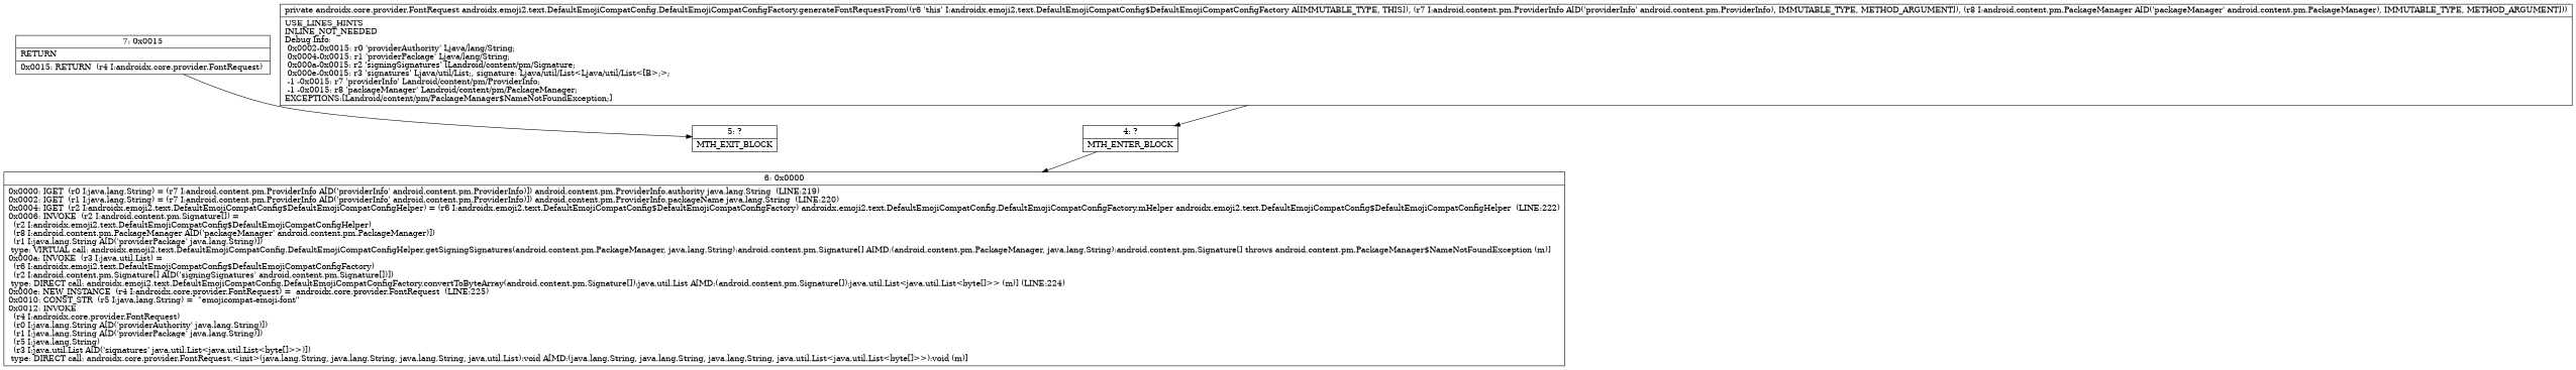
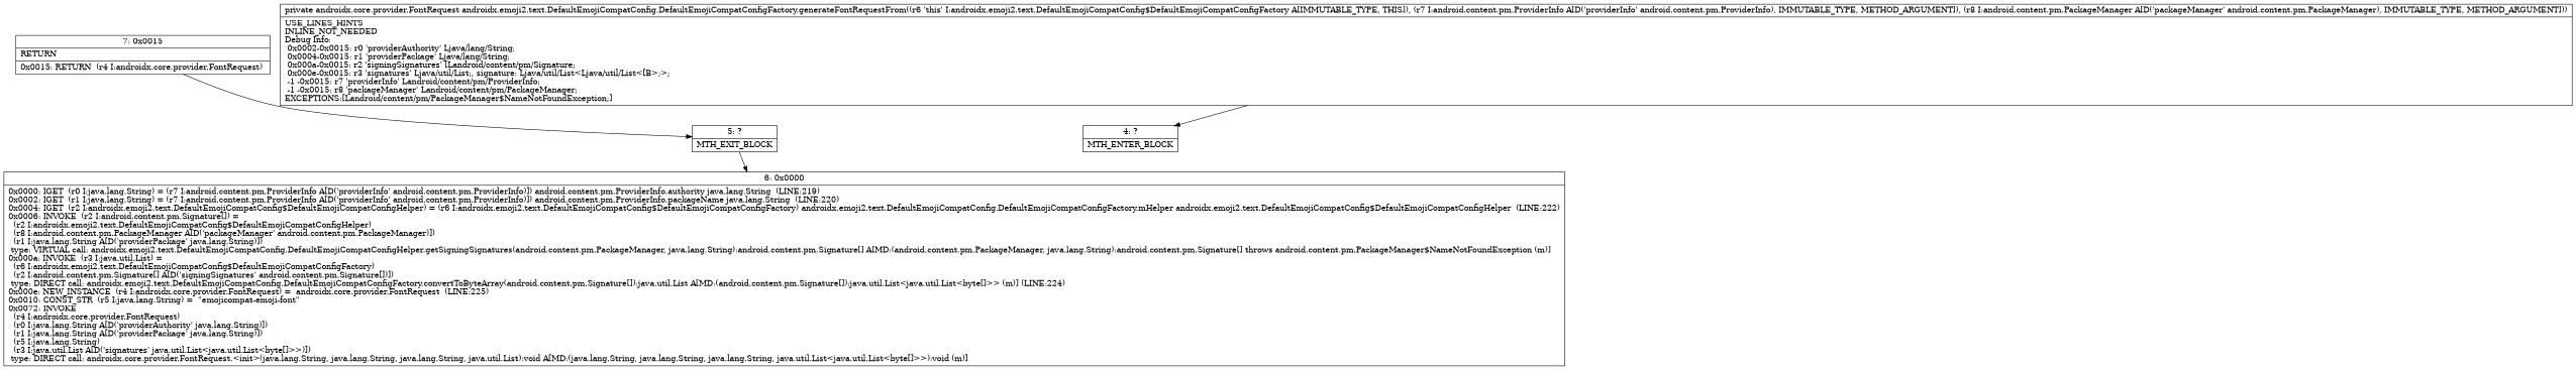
  digraph {
    node [shape=record]
    n1 [label="{4\:\ ?|MTH_ENTER_BLOCK\l}"]
-   n2 [label="{6\:\ 0x0000|0x0000: IGET  (r0 I:java.lang.String) = (r7 I:android.content.pm.ProviderInfo A[D('providerInfo' android.content.pm.ProviderInfo)]) android.content.pm.ProviderInfo.authority java.lang.String  (LINE:219)\l0x0002: IGET  (r1 I:java.lang.String) = (r7 I:android.content.pm.ProviderInfo A[D('providerInfo' android.content.pm.ProviderInfo)]) android.content.pm.ProviderInfo.packageName java.lang.String  (LINE:220)\l0x0004: IGET  (r2 I:androidx.emoji2.text.DefaultEmojiCompatConfig$DefaultEmojiCompatConfigHelper) = (r6 I:androidx.emoji2.text.DefaultEmojiCompatConfig$DefaultEmojiCompatConfigFactory) androidx.emoji2.text.DefaultEmojiCompatConfig.DefaultEmojiCompatConfigFactory.mHelper androidx.emoji2.text.DefaultEmojiCompatConfig$DefaultEmojiCompatConfigHelper  (LINE:222)\l0x0006: INVOKE  (r2 I:android.content.pm.Signature[]) = \l  (r2 I:androidx.emoji2.text.DefaultEmojiCompatConfig$DefaultEmojiCompatConfigHelper)\l  (r8 I:android.content.pm.PackageManager A[D('packageManager' android.content.pm.PackageManager)])\l  (r1 I:java.lang.String A[D('providerPackage' java.lang.String)])\l type: VIRTUAL call: androidx.emoji2.text.DefaultEmojiCompatConfig.DefaultEmojiCompatConfigHelper.getSigningSignatures(android.content.pm.PackageManager, java.lang.String):android.content.pm.Signature[] A[MD:(android.content.pm.PackageManager, java.lang.String):android.content.pm.Signature[] throws android.content.pm.PackageManager$NameNotFoundException (m)]\l0x000a: INVOKE  (r3 I:java.util.List) = \l  (r6 I:androidx.emoji2.text.DefaultEmojiCompatConfig$DefaultEmojiCompatConfigFactory)\l  (r2 I:android.content.pm.Signature[] A[D('signingSignatures' android.content.pm.Signature[])])\l type: DIRECT call: androidx.emoji2.text.DefaultEmojiCompatConfig.DefaultEmojiCompatConfigFactory.convertToByteArray(android.content.pm.Signature[]):java.util.List A[MD:(android.content.pm.Signature[]):java.util.List\<java.util.List\<byte[]\>\> (m)] (LINE:224)\l0x000e: NEW_INSTANCE  (r4 I:androidx.core.provider.FontRequest) =  androidx.core.provider.FontRequest  (LINE:225)\l0x0010: CONST_STR  (r5 I:java.lang.String) =  \"emojicompat\-emoji\-font\" \l0x0012: INVOKE  \l  (r4 I:androidx.core.provider.FontRequest)\l  (r0 I:java.lang.String A[D('providerAuthority' java.lang.String)])\l  (r1 I:java.lang.String A[D('providerPackage' java.lang.String)])\l  (r5 I:java.lang.String)\l  (r3 I:java.util.List A[D('signatures' java.util.List\<java.util.List\<byte[]\>\>)])\l type: DIRECT call: androidx.core.provider.FontRequest.\<init\>(java.lang.String, java.lang.String, java.lang.String, java.util.List):void A[MD:(java.lang.String, java.lang.String, java.lang.String, java.util.List\<java.util.List\<byte[]\>\>):void (m)]\l}"]
+   n2 [label="{6\:\ 0x0000|0x0000: IGET  (r0 I:java.lang.String) = (r7 I:android.content.pm.ProviderInfo A[D('providerInfo' android.content.pm.ProviderInfo)]) android.content.pm.ProviderInfo.authority java.lang.String  (LINE:219)\l0x0002: IGET  (r1 I:java.lang.String) = (r7 I:android.content.pm.ProviderInfo A[D('providerInfo' android.content.pm.ProviderInfo)]) android.content.pm.ProviderInfo.packageName java.lang.String  (LINE:220)\l0x0004: IGET  (r2 I:androidx.emoji2.text.DefaultEmojiCompatConfig$DefaultEmojiCompatConfigHelper) = (r6 I:androidx.emoji2.text.DefaultEmojiCompatConfig$DefaultEmojiCompatConfigFactory) androidx.emoji2.text.DefaultEmojiCompatConfig.DefaultEmojiCompatConfigFactory.mHelper androidx.emoji2.text.DefaultEmojiCompatConfig$DefaultEmojiCompatConfigHelper  (LINE:222)\l0x0006: INVOKE  (r2 I:android.content.pm.Signature[]) = \l  (r2 I:androidx.emoji2.text.DefaultEmojiCompatConfig$DefaultEmojiCompatConfigHelper)\l  (r8 I:android.content.pm.PackageManager A[D('packageManager' android.content.pm.PackageManager)])\l  (r1 I:java.lang.String A[D('providerPackage' java.lang.String)])\l type: VIRTUAL call: androidx.emoji2.text.DefaultEmojiCompatConfig.DefaultEmojiCompatConfigHelper.getSigningSignatures(android.content.pm.PackageManager, java.lang.String):android.content.pm.Signature[] A[MD:(android.content.pm.PackageManager, java.lang.String):android.content.pm.Signature[] throws android.content.pm.PackageManager$NameNotFoundException (m)]\l0x000a: INVOKE  (r3 I:java.util.List) = \l  (r6 I:androidx.emoji2.text.DefaultEmojiCompatConfig$DefaultEmojiCompatConfigFactory)\l  (r2 I:android.content.pm.Signature[] A[D('signingSignatures' android.content.pm.Signature[])])\l type: DIRECT call: androidx.emoji2.text.DefaultEmojiCompatConfig.DefaultEmojiCompatConfigFactory.convertToByteArray(android.content.pm.Signature[]):java.util.List A[MD:(android.content.pm.Signature[]):java.util.List\<java.util.List\<byte[]\>\> (m)] (LINE:224)\l0x000e: NEW_INSTANCE  (r4 I:androidx.core.provider.FontRequest) =  androidx.core.provider.FontRequest  (LINE:225)\l0x0010: CONST_STR  (r5 I:java.lang.String) =  \"emojicompat\-emoji\-font\" \l0x0072: INVOKE  \l  (r4 I:androidx.core.provider.FontRequest)\l  (r0 I:java.lang.String A[D('providerAuthority' java.lang.String)])\l  (r1 I:java.lang.String A[D('providerPackage' java.lang.String)])\l  (r5 I:java.lang.String)\l  (r3 I:java.util.List A[D('signatures' java.util.List\<java.util.List\<byte[]\>\>)])\l type: DIRECT call: androidx.core.provider.FontRequest.\<init\>(java.lang.String, java.lang.String, java.lang.String, java.util.List):void A[MD:(java.lang.String, java.lang.String, java.lang.String, java.util.List\<java.util.List\<byte[]\>\>):void (m)]\l}"]
    n3 [label="{7\:\ 0x0015|RETURN\l|0x0015: RETURN  (r4 I:androidx.core.provider.FontRequest) \l}"]
    n4 [label="{5\:\ ?|MTH_EXIT_BLOCK\l}"]
    n5 [label="{private androidx.core.provider.FontRequest androidx.emoji2.text.DefaultEmojiCompatConfig.DefaultEmojiCompatConfigFactory.generateFontRequestFrom((r6 'this' I:androidx.emoji2.text.DefaultEmojiCompatConfig$DefaultEmojiCompatConfigFactory A[IMMUTABLE_TYPE, THIS]), (r7 I:android.content.pm.ProviderInfo A[D('providerInfo' android.content.pm.ProviderInfo), IMMUTABLE_TYPE, METHOD_ARGUMENT]), (r8 I:android.content.pm.PackageManager A[D('packageManager' android.content.pm.PackageManager), IMMUTABLE_TYPE, METHOD_ARGUMENT]))  | USE_LINES_HINTS\lINLINE_NOT_NEEDED\lDebug Info:\l  0x0002\-0x0015: r0 'providerAuthority' Ljava\/lang\/String;\l  0x0004\-0x0015: r1 'providerPackage' Ljava\/lang\/String;\l  0x000a\-0x0015: r2 'signingSignatures' [Landroid\/content\/pm\/Signature;\l  0x000e\-0x0015: r3 'signatures' Ljava\/util\/List;, signature: Ljava\/util\/List\<Ljava\/util\/List\<[B\>;\>;\l  \-1 \-0x0015: r7 'providerInfo' Landroid\/content\/pm\/ProviderInfo;\l  \-1 \-0x0015: r8 'packageManager' Landroid\/content\/pm\/PackageManager;\lEXCEPTIONS:[Landroid\/content\/pm\/PackageManager$NameNotFoundException;]\l}"]
-   n1 -> n2
+   n4 -> n2
    n3 -> n4
    n5 -> n1
  }
